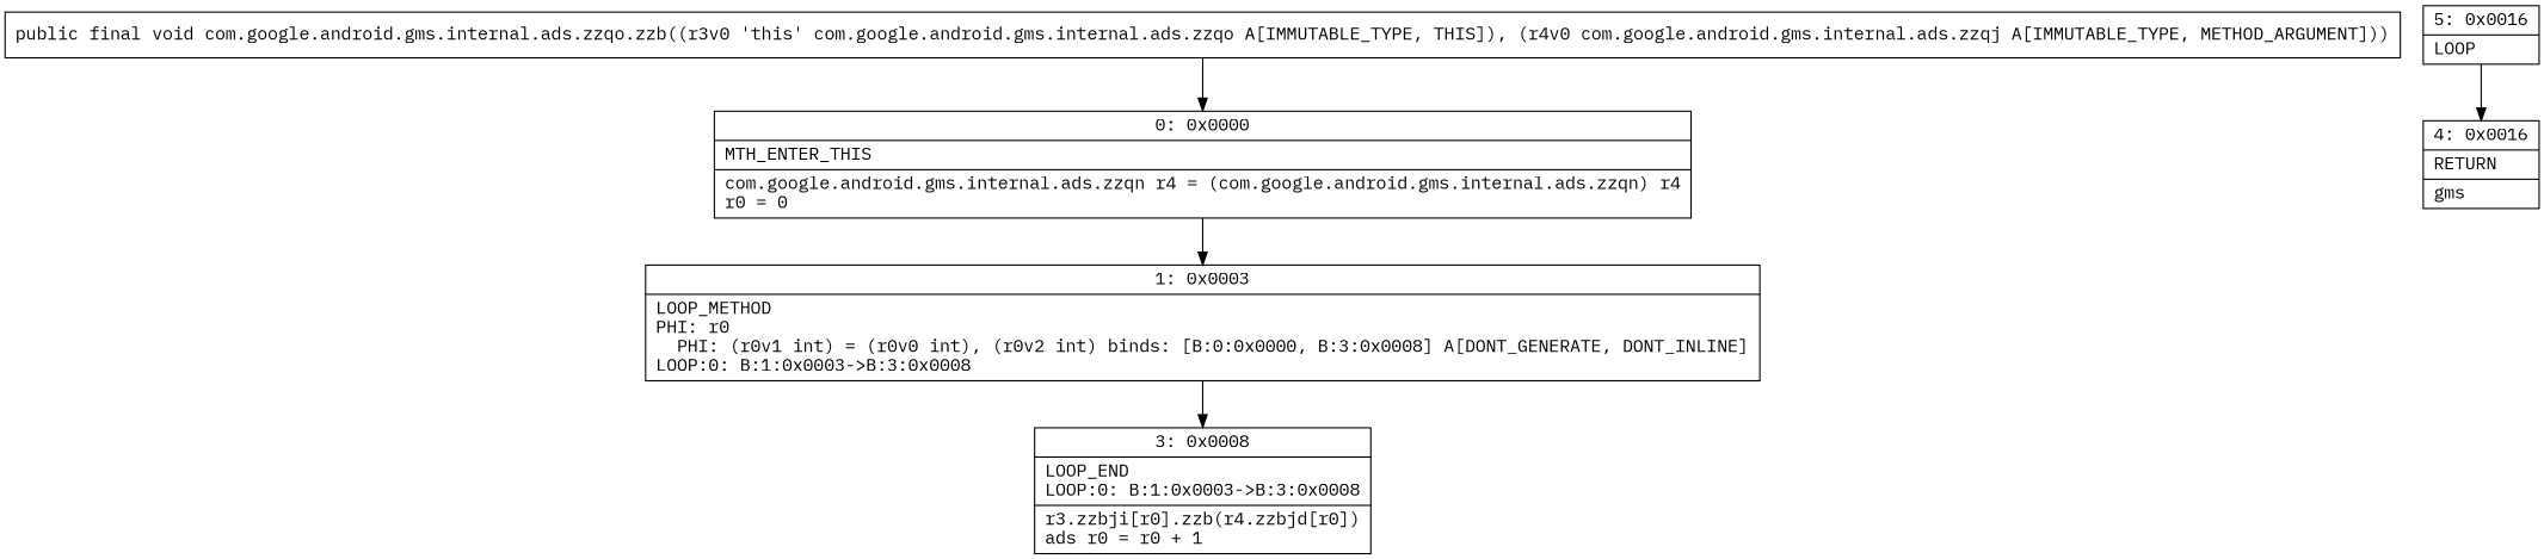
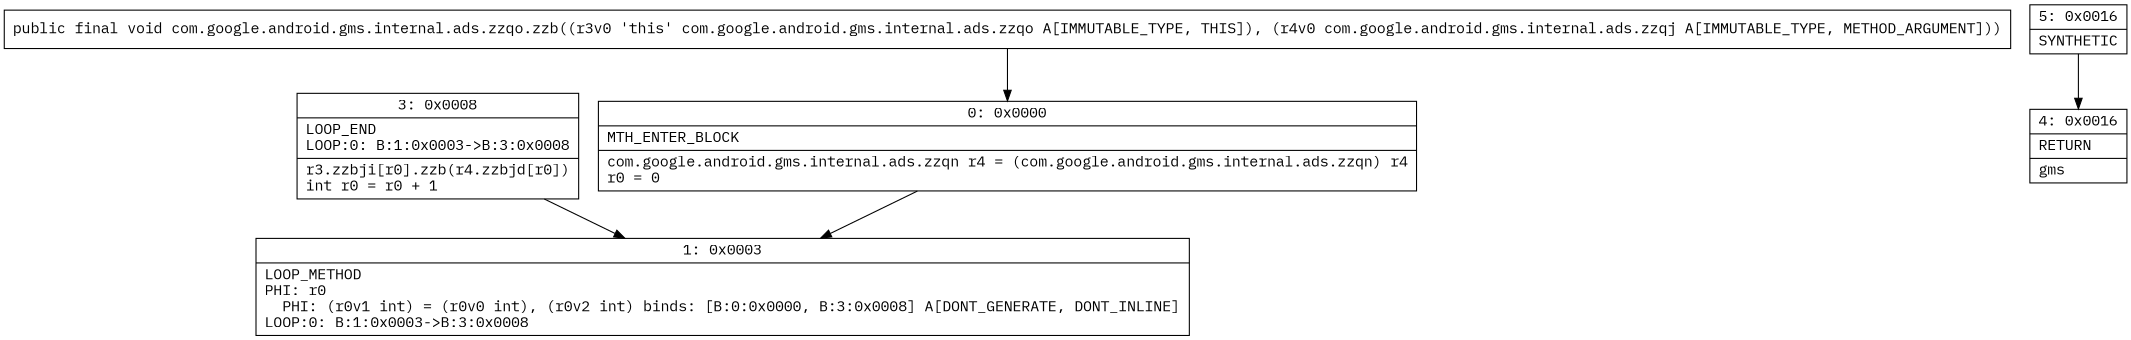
  digraph {
    fontname="IBM Plex Mono"
    node [fontname="IBM Plex Mono" shape=record]
    edge [fontname="IBM Plex Mono"]
-   n1 [label="{0\:\ 0x0000|MTH_ENTER_THIS\l|com.google.android.gms.internal.ads.zzqn r4 = (com.google.android.gms.internal.ads.zzqn) r4\lr0 = 0\l}"]
+   n1 [label="{0\:\ 0x0000|MTH_ENTER_BLOCK\l|com.google.android.gms.internal.ads.zzqn r4 = (com.google.android.gms.internal.ads.zzqn) r4\lr0 = 0\l}"]
    n2 [label="{1\:\ 0x0003|LOOP_METHOD\lPHI: r0 \l  PHI: (r0v1 int) = (r0v0 int), (r0v2 int) binds: [B:0:0x0000, B:3:0x0008] A[DONT_GENERATE, DONT_INLINE]\lLOOP:0: B:1:0x0003\-\>B:3:0x0008\l}"]
-   n3 [label="{3\:\ 0x0008|LOOP_END\lLOOP:0: B:1:0x0003\-\>B:3:0x0008\l|r3.zzbji[r0].zzb(r4.zzbjd[r0])\lads r0 = r0 + 1\l}"]
-   n4 [label="{5\:\ 0x0016|LOOP\l}"]
+   n3 [label="{3\:\ 0x0008|LOOP_END\lLOOP:0: B:1:0x0003\-\>B:3:0x0008\l|r3.zzbji[r0].zzb(r4.zzbjd[r0])\lint r0 = r0 + 1\l}"]
+   n4 [label="{5\:\ 0x0016|SYNTHETIC\l}"]
    n5 [label="{4\:\ 0x0016|RETURN\l|gms\l}"]
    n6 [label="{public final void com.google.android.gms.internal.ads.zzqo.zzb((r3v0 'this' com.google.android.gms.internal.ads.zzqo A[IMMUTABLE_TYPE, THIS]), (r4v0 com.google.android.gms.internal.ads.zzqj A[IMMUTABLE_TYPE, METHOD_ARGUMENT])) }"]
    n1 -> n2
-   n2 -> n3
+   n3 -> n2
    n4 -> n5
    n6 -> n1
  }
